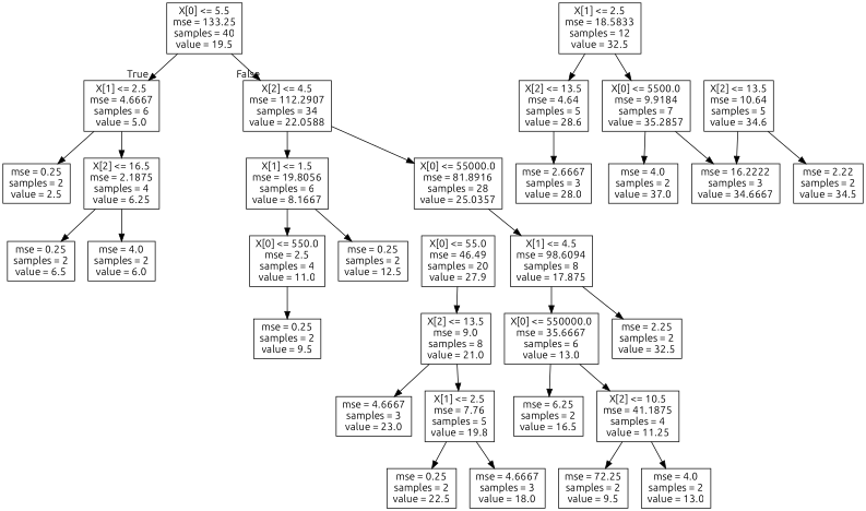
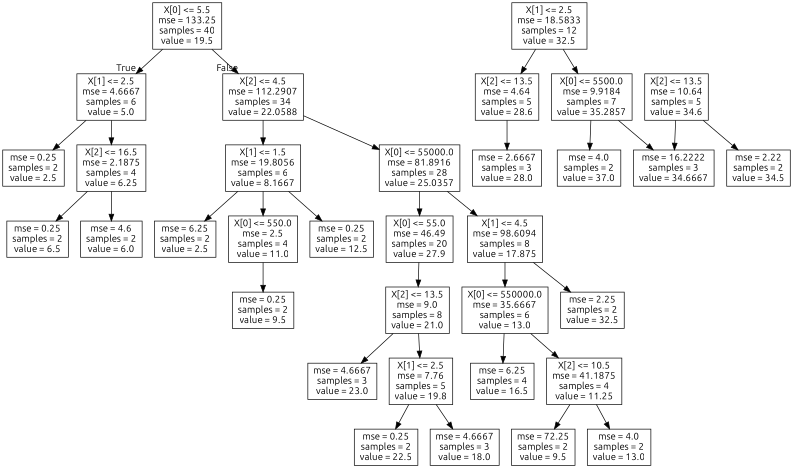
  digraph {
    fontname=Ubuntu
    node [fontname=Ubuntu shape=box]
    edge [fontname=Ubuntu]
    n1 [label="X[0] <= 5.5\nmse = 133.25\nsamples = 40\nvalue = 19.5"]
    n2 [label="X[1] <= 2.5\nmse = 4.6667\nsamples = 6\nvalue = 5.0"]
    n3 [label="X[2] <= 4.5\nmse = 112.2907\nsamples = 34\nvalue = 22.0588"]
    n4 [label="mse = 0.25\nsamples = 2\nvalue = 2.5"]
    n5 [label="X[2] <= 16.5\nmse = 2.1875\nsamples = 4\nvalue = 6.25"]
    n6 [label="X[1] <= 1.5\nmse = 19.8056\nsamples = 6\nvalue = 8.1667"]
    n7 [label="X[0] <= 55000.0\nmse = 81.8916\nsamples = 28\nvalue = 25.0357"]
    n8 [label="mse = 0.25\nsamples = 2\nvalue = 6.5"]
-   n9 [label="mse = 4.0\nsamples = 2\nvalue = 6.0"]
+   n9 [label="mse = 4.6\nsamples = 2\nvalue = 6.0"]
+   n10 [label="mse = 6.25\nsamples = 2\nvalue = 2.5"]
    n11 [label="X[0] <= 550.0\nmse = 2.5\nsamples = 4\nvalue = 11.0"]
    n12 [label="mse = 0.25\nsamples = 2\nvalue = 12.5"]
    n13 [label="X[0] <= 55.0\nmse = 46.49\nsamples = 20\nvalue = 27.9"]
    n14 [label="X[1] <= 4.5\nmse = 98.6094\nsamples = 8\nvalue = 17.875"]
    n15 [label="mse = 0.25\nsamples = 2\nvalue = 9.5"]
    n16 [label="X[2] <= 13.5\nmse = 9.0\nsamples = 8\nvalue = 21.0"]
    n17 [label="X[0] <= 550000.0\nmse = 35.6667\nsamples = 6\nvalue = 13.0"]
    n18 [label="mse = 2.25\nsamples = 2\nvalue = 32.5"]
    n19 [label="mse = 4.6667\nsamples = 3\nvalue = 23.0"]
    n20 [label="X[1] <= 2.5\nmse = 7.76\nsamples = 5\nvalue = 19.8"]
    n21 [label="X[1] <= 2.5\nmse = 18.5833\nsamples = 12\nvalue = 32.5"]
    n22 [label="X[0] <= 5500.0\nmse = 9.9184\nsamples = 7\nvalue = 35.2857"]
    n23 [label="X[2] <= 13.5\nmse = 4.64\nsamples = 5\nvalue = 28.6"]
    n24 [label="mse = 0.25\nsamples = 2\nvalue = 22.5"]
    n25 [label="mse = 4.6667\nsamples = 3\nvalue = 18.0"]
    n26 [label="mse = 4.0\nsamples = 2\nvalue = 37.0"]
    n27 [label="mse = 16.2222\nsamples = 3\nvalue = 34.6667"]
    n28 [label="mse = 2.6667\nsamples = 3\nvalue = 28.0"]
    n29 [label="X[2] <= 13.5\nmse = 10.64\nsamples = 5\nvalue = 34.6"]
    n30 [label="mse = 2.22\nsamples = 2\nvalue = 34.5"]
-   n31 [label="mse = 6.25\nsamples = 2\nvalue = 16.5"]
+   n31 [label="mse = 6.25\nsamples = 4\nvalue = 16.5"]
    n32 [label="X[2] <= 10.5\nmse = 41.1875\nsamples = 4\nvalue = 11.25"]
    n33 [label="mse = 72.25\nsamples = 2\nvalue = 9.5"]
    n34 [label="mse = 4.0\nsamples = 2\nvalue = 13.0"]
    n1 -> n2 [headlabel=True labelangle=45 labeldistance=2.5]
    n1 -> n3 [headlabel=False labelangle=-45 labeldistance=2.5]
    n2 -> n4
    n2 -> n5
    n3 -> n6
    n3 -> n7
    n5 -> n8
    n5 -> n9
+   n6 -> n10
    n6 -> n11
    n6 -> n12
+   n7 -> n13
    n7 -> n14
    n11 -> n15
    n13 -> n16
    n14 -> n17
    n14 -> n18
    n16 -> n19
    n16 -> n20
    n17 -> n31
    n17 -> n32
    n20 -> n24
    n20 -> n25
    n21 -> n22
    n21 -> n23
    n22 -> n26
    n22 -> n27
    n23 -> n28
    n29 -> n27
    n29 -> n30
    n32 -> n33
    n32 -> n34
  }
